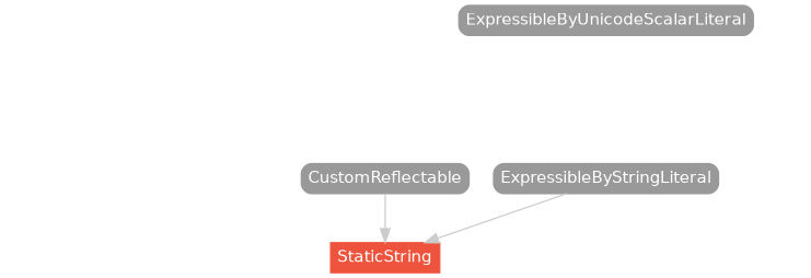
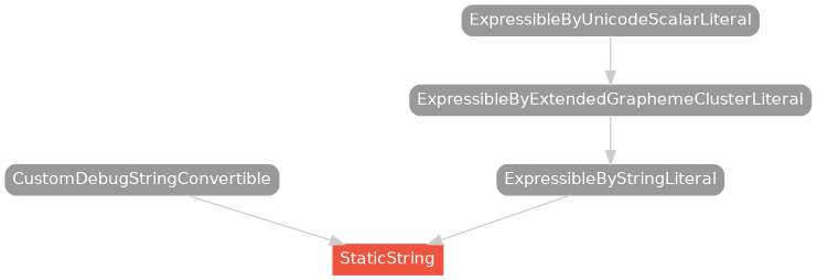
  strict digraph {
    node [color="#999999" fillcolor="#999999" fontcolor=white fontname=Helvetica fontsize=12 margin="0.07,0.05" shape=box style="filled,rounded"]
    edge [color="#cccccc"]
    StaticString [color="#ee543d" fillcolor="#ee543d" height=0.3 style=filled]
-   CustomReflectable [height=0.3]
+   CustomDebugStringConvertible [height=0.3]
+   ExpressibleByExtendedGraphemeClusterLiteral [height=0.3]
    ExpressibleByStringLiteral [height=0.3]
    ExpressibleByUnicodeScalarLiteral [height=0.3]
    subgraph sub_1 {
      rank=max
      StaticString
    }
-   CustomReflectable -> StaticString
+   CustomDebugStringConvertible -> StaticString
+   ExpressibleByExtendedGraphemeClusterLiteral -> ExpressibleByStringLiteral
    ExpressibleByStringLiteral -> StaticString
+   ExpressibleByUnicodeScalarLiteral -> ExpressibleByExtendedGraphemeClusterLiteral
  }
